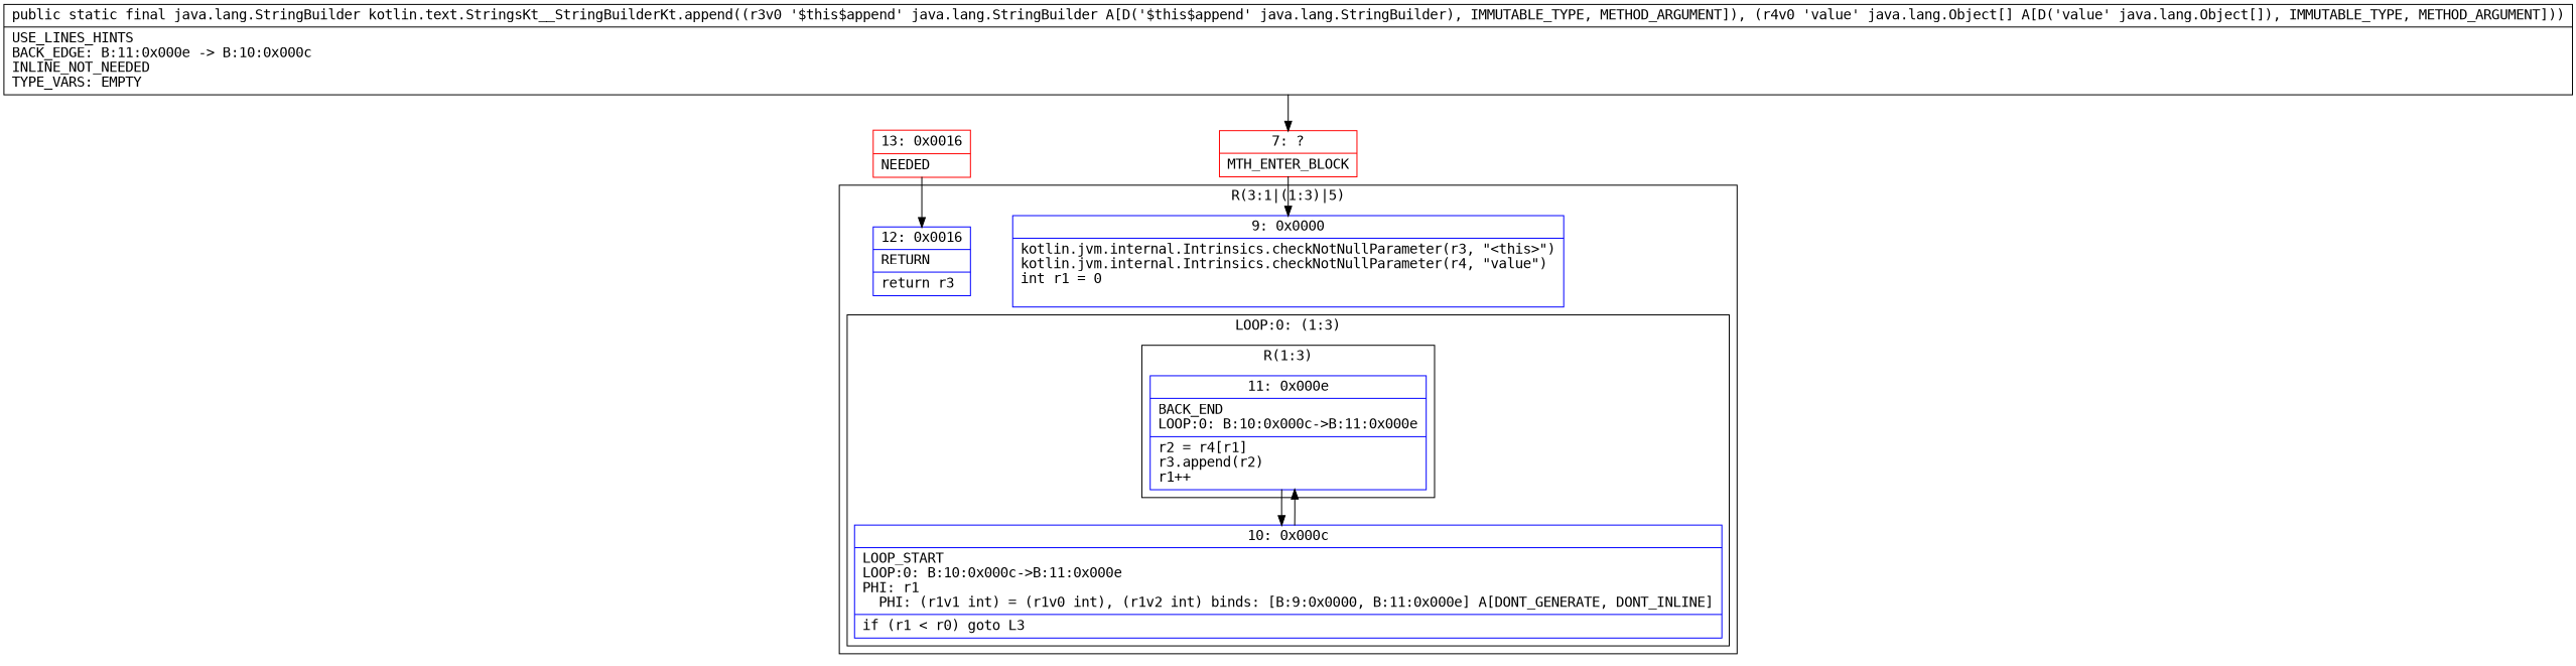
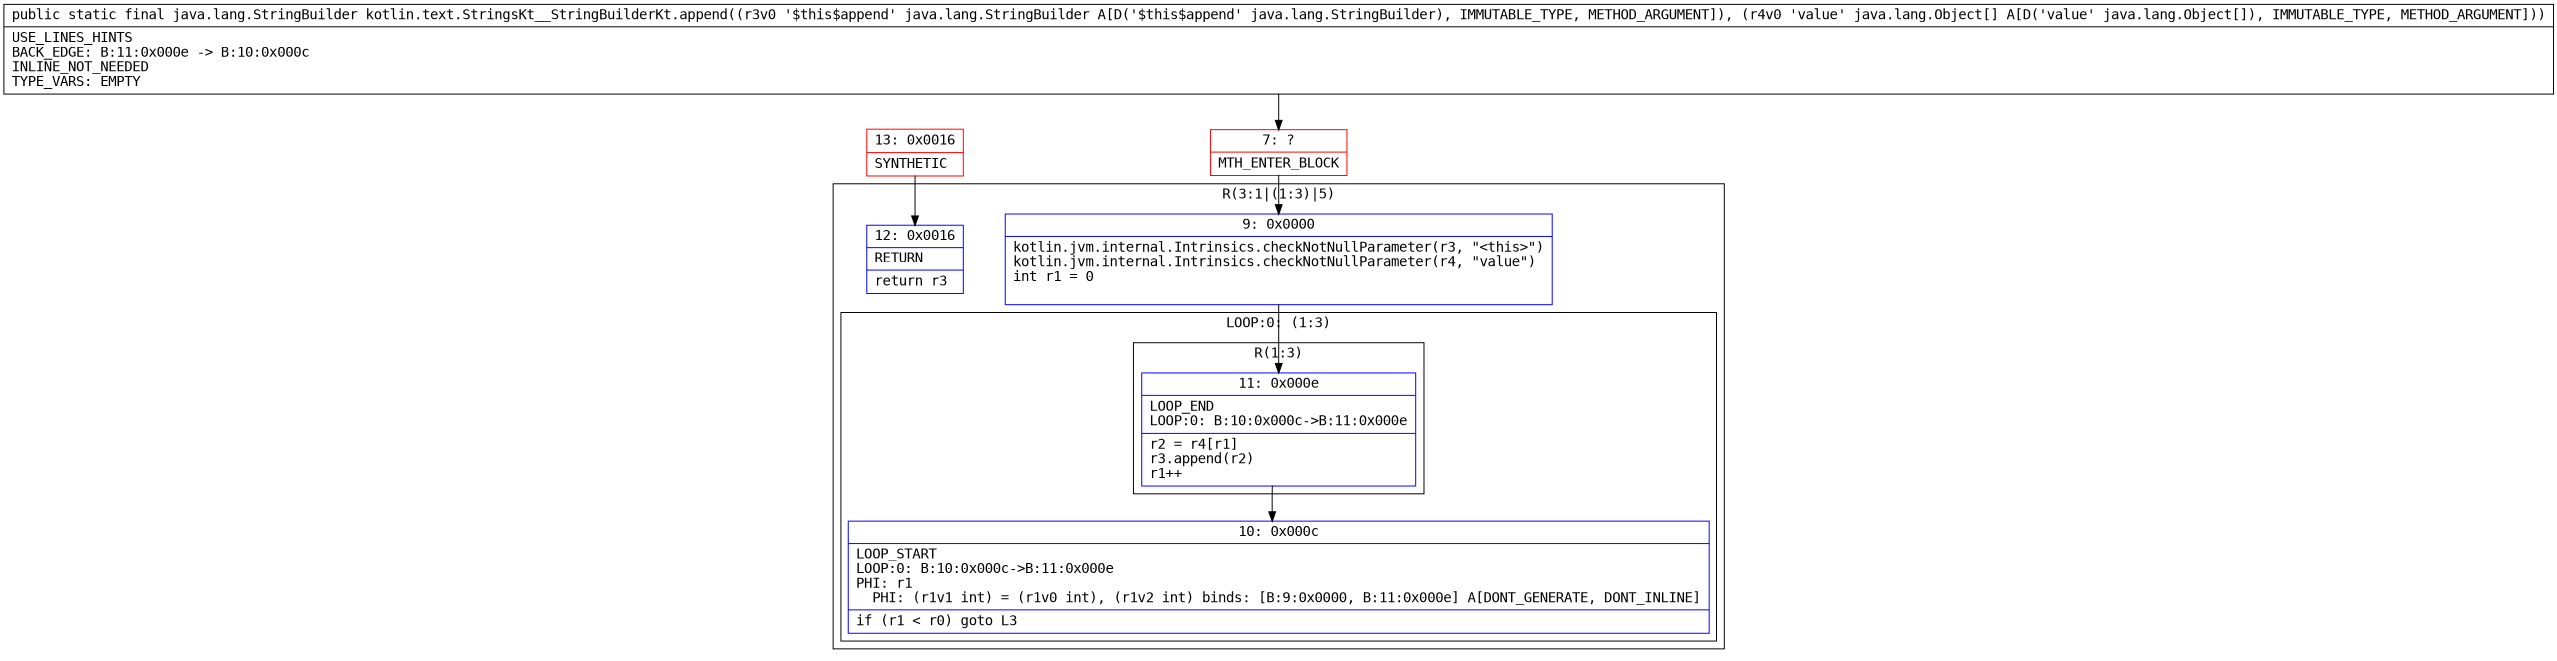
  digraph {
    fontname="DejaVu Sans Mono"
    node [color=blue fontname="DejaVu Sans Mono" shape=record]
    edge [fontname="DejaVu Sans Mono"]
-   n1 [label="{11\:\ 0x000e|BACK_END\lLOOP:0: B:10:0x000c\-\>B:11:0x000e\l|r2 = r4[r1]\lr3.append(r2)\lr1++\l}"]
+   n1 [label="{11\:\ 0x000e|LOOP_END\lLOOP:0: B:10:0x000c\-\>B:11:0x000e\l|r2 = r4[r1]\lr3.append(r2)\lr1++\l}"]
    n2 [label="{10\:\ 0x000c|LOOP_START\lLOOP:0: B:10:0x000c\-\>B:11:0x000e\lPHI: r1 \l  PHI: (r1v1 int) = (r1v0 int), (r1v2 int) binds: [B:9:0x0000, B:11:0x000e] A[DONT_GENERATE, DONT_INLINE]\l|if (r1 \< r0) goto L3\l}"]
    n3 [label="{9\:\ 0x0000|kotlin.jvm.internal.Intrinsics.checkNotNullParameter(r3, \"\<this\>\")\lkotlin.jvm.internal.Intrinsics.checkNotNullParameter(r4, \"value\")\lint r1 = 0\l\l}"]
    n4 [label="{12\:\ 0x0016|RETURN\l|return r3\l}"]
-   n5 [color=red label="{13\:\ 0x0016|NEEDED\l}"]
+   n5 [color=red label="{13\:\ 0x0016|SYNTHETIC\l}"]
    n6 [color=red label="{7\:\ ?|MTH_ENTER_BLOCK\l}"]
    n7 [label="{public static final java.lang.StringBuilder kotlin.text.StringsKt__StringBuilderKt.append((r3v0 '$this$append' java.lang.StringBuilder A[D('$this$append' java.lang.StringBuilder), IMMUTABLE_TYPE, METHOD_ARGUMENT]), (r4v0 'value' java.lang.Object[] A[D('value' java.lang.Object[]), IMMUTABLE_TYPE, METHOD_ARGUMENT]))  | USE_LINES_HINTS\lBACK_EDGE: B:11:0x000e \-\> B:10:0x000c\lINLINE_NOT_NEEDED\lTYPE_VARS: EMPTY\l}" color=""]
    subgraph cluster_1 {
      label="R(3:1|(1:3)|5)"
      n3
      n4
      subgraph cluster_2 {
        label="LOOP:0: (1:3)"
        n2
        subgraph cluster_3 {
          label="R(1:3)"
          n1
        }
      }
    }
    n1 -> n2
-   n2 -> n1
+   n3 -> n1
    n5 -> n4
    n6 -> n3
    n7 -> n6
  }
